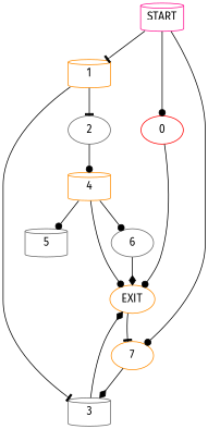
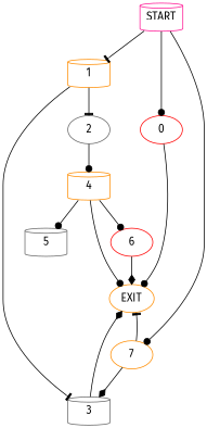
  digraph {
    fontname="Fira Sans"
    node [color=darkorange fontname="Fira Sans" shape=cylinder]
    edge [arrowhead=dot fontname="Fira Sans"]
    n1 [color=deeppink label=START]
    1
    7 [shape=ellipse]
    n4 [color=red label=0 shape=ellipse]
    2 [color=gray40 shape=ellipse]
    3 [color=gray40]
    n7 [label=EXIT shape=ellipse]
    4
    5 [color=gray40]
-   6 [color=gray40 shape=ellipse]
+   6 [color=red shape=ellipse]
    n1 -> 1 [arrowhead=tee]
    n1 -> 7
    n1 -> n4
    1 -> 2 [arrowhead=tee]
    1 -> 3 [arrowhead=tee]
    7 -> 3 [arrowhead=diamond]
-   n7 -> 7 [arrowhead=tee]
+   7 -> n7 [arrowhead=tee]
    n4 -> n7
    2 -> 4
    3 -> n7 [arrowhead=diamond]
    4 -> n7
    4 -> 5
    4 -> 6
    6 -> n7 [arrowhead=diamond]
  }
